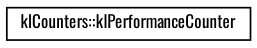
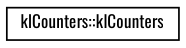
  digraph {
    rankdir=LR
    fontname=Oswald
-   n1 [color=black fillcolor=white fontname=Oswald fontsize=10 height=0.2 label="klCounters::klPerformanceCounter" shape=record style=filled width=0.4]
+   n1 [color=black fillcolor=white fontname=Oswald fontsize=10 height=0.2 label="klCounters::klCounters" shape=record style=filled width=0.4]
  }
